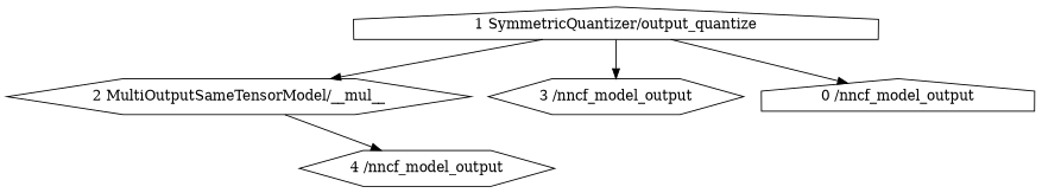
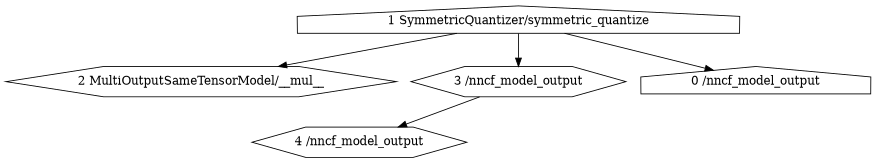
  strict digraph {
    node [shape=hexagon type=nncf_model_output]
-   "1 SymmetricQuantizer/symmetric_quantize" [scope=SymmetricQuantizer shape=house type=symmetric_quantize label="1 SymmetricQuantizer/output_quantize"]
+   "1 SymmetricQuantizer/symmetric_quantize" [scope=SymmetricQuantizer shape=house type=symmetric_quantize]
    "2 MultiOutputSameTensorModel/__mul__" [scope=MultiOutputSameTensorModel type=__mul__]
    "3 /nncf_model_output"
    n4 [label="0 /nncf_model_output" shape=house]
    "4 /nncf_model_output"
    "1 SymmetricQuantizer/symmetric_quantize" -> "2 MultiOutputSameTensorModel/__mul__"
    "1 SymmetricQuantizer/symmetric_quantize" -> "3 /nncf_model_output"
    "1 SymmetricQuantizer/symmetric_quantize" -> n4
-   "2 MultiOutputSameTensorModel/__mul__" -> "4 /nncf_model_output"
+   "3 /nncf_model_output" -> "4 /nncf_model_output"
  }
